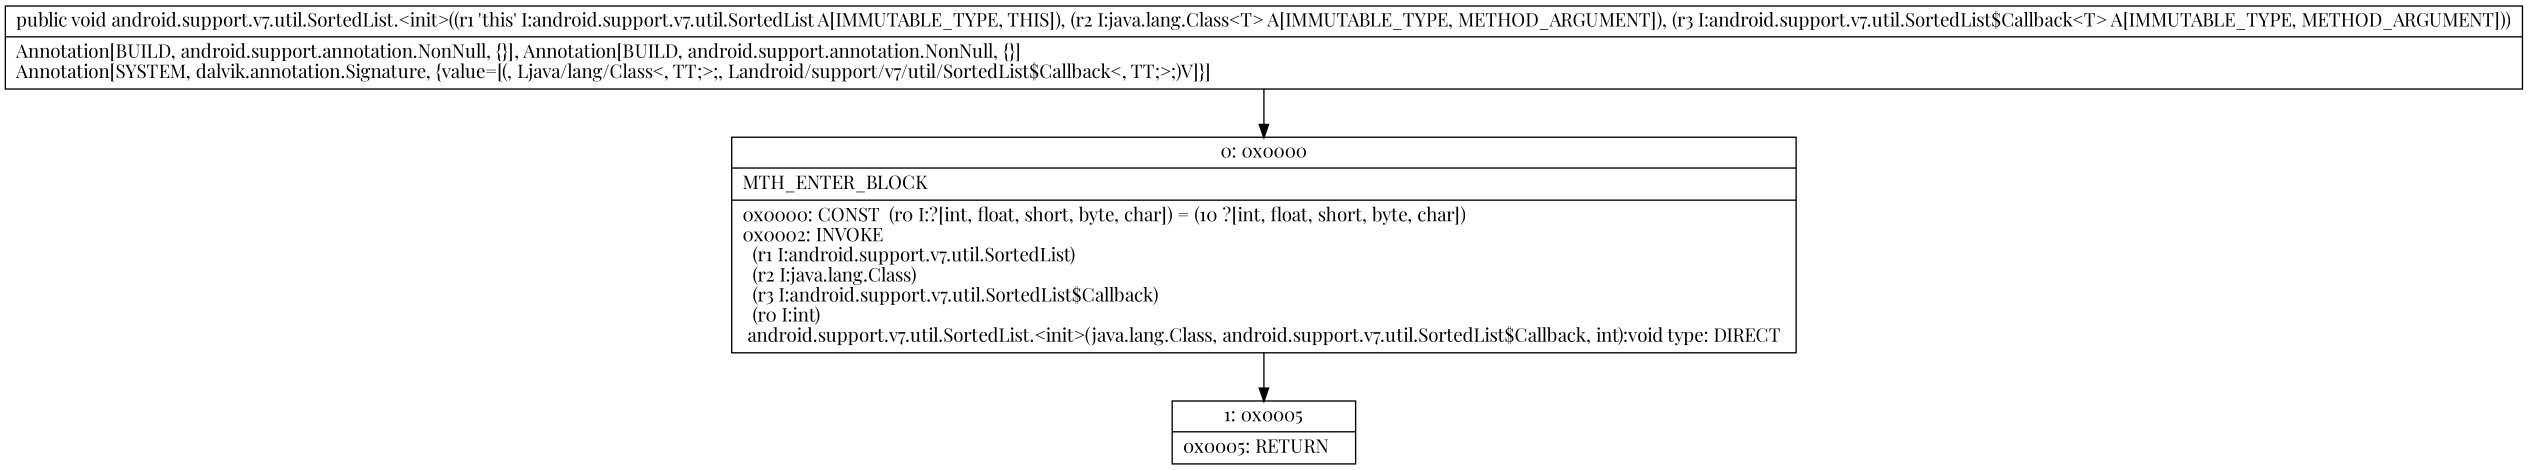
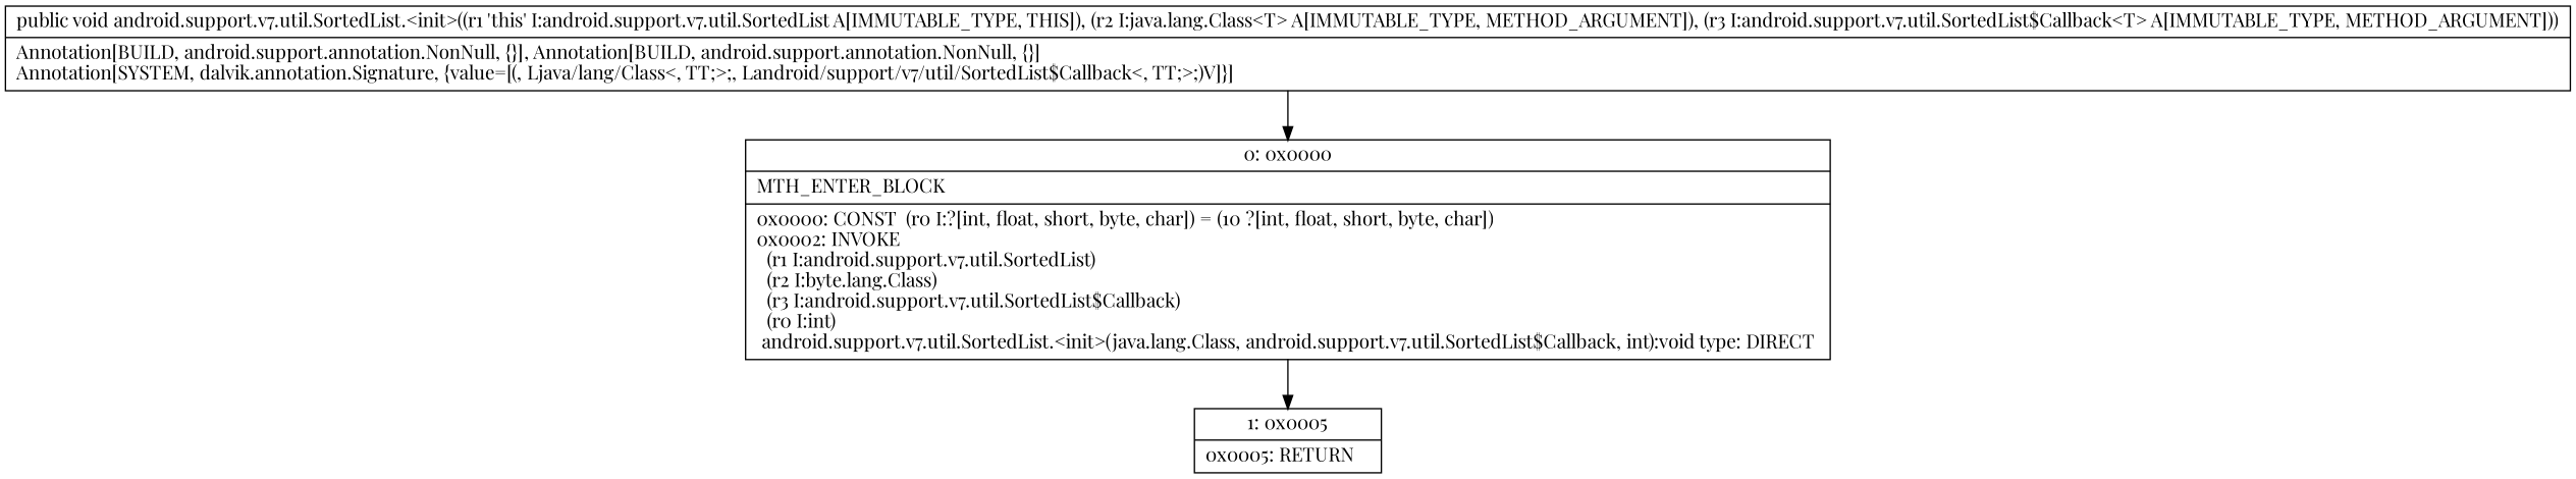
  digraph {
    fontname="Playfair Display"
    node [shape=record fontname="Playfair Display"]
    edge [fontname="Playfair Display"]
-   n1 [label="{0\:\ 0x0000|MTH_ENTER_BLOCK\l|0x0000: CONST  (r0 I:?[int, float, short, byte, char]) = (10 ?[int, float, short, byte, char]) \l0x0002: INVOKE  \l  (r1 I:android.support.v7.util.SortedList)\l  (r2 I:java.lang.Class)\l  (r3 I:android.support.v7.util.SortedList$Callback)\l  (r0 I:int)\l android.support.v7.util.SortedList.\<init\>(java.lang.Class, android.support.v7.util.SortedList$Callback, int):void type: DIRECT \l}"]
+   n1 [label="{0\:\ 0x0000|MTH_ENTER_BLOCK\l|0x0000: CONST  (r0 I:?[int, float, short, byte, char]) = (10 ?[int, float, short, byte, char]) \l0x0002: INVOKE  \l  (r1 I:android.support.v7.util.SortedList)\l  (r2 I:byte.lang.Class)\l  (r3 I:android.support.v7.util.SortedList$Callback)\l  (r0 I:int)\l android.support.v7.util.SortedList.\<init\>(java.lang.Class, android.support.v7.util.SortedList$Callback, int):void type: DIRECT \l}"]
    n2 [label="{1\:\ 0x0005|0x0005: RETURN   \l}"]
    n3 [label="{public void android.support.v7.util.SortedList.\<init\>((r1 'this' I:android.support.v7.util.SortedList A[IMMUTABLE_TYPE, THIS]), (r2 I:java.lang.Class\<T\> A[IMMUTABLE_TYPE, METHOD_ARGUMENT]), (r3 I:android.support.v7.util.SortedList$Callback\<T\> A[IMMUTABLE_TYPE, METHOD_ARGUMENT]))  | Annotation[BUILD, android.support.annotation.NonNull, \{\}], Annotation[BUILD, android.support.annotation.NonNull, \{\}]\lAnnotation[SYSTEM, dalvik.annotation.Signature, \{value=[(, Ljava\/lang\/Class\<, TT;\>;, Landroid\/support\/v7\/util\/SortedList$Callback\<, TT;\>;)V]\}]\l}"]
    n1 -> n2
    n3 -> n1
  }
